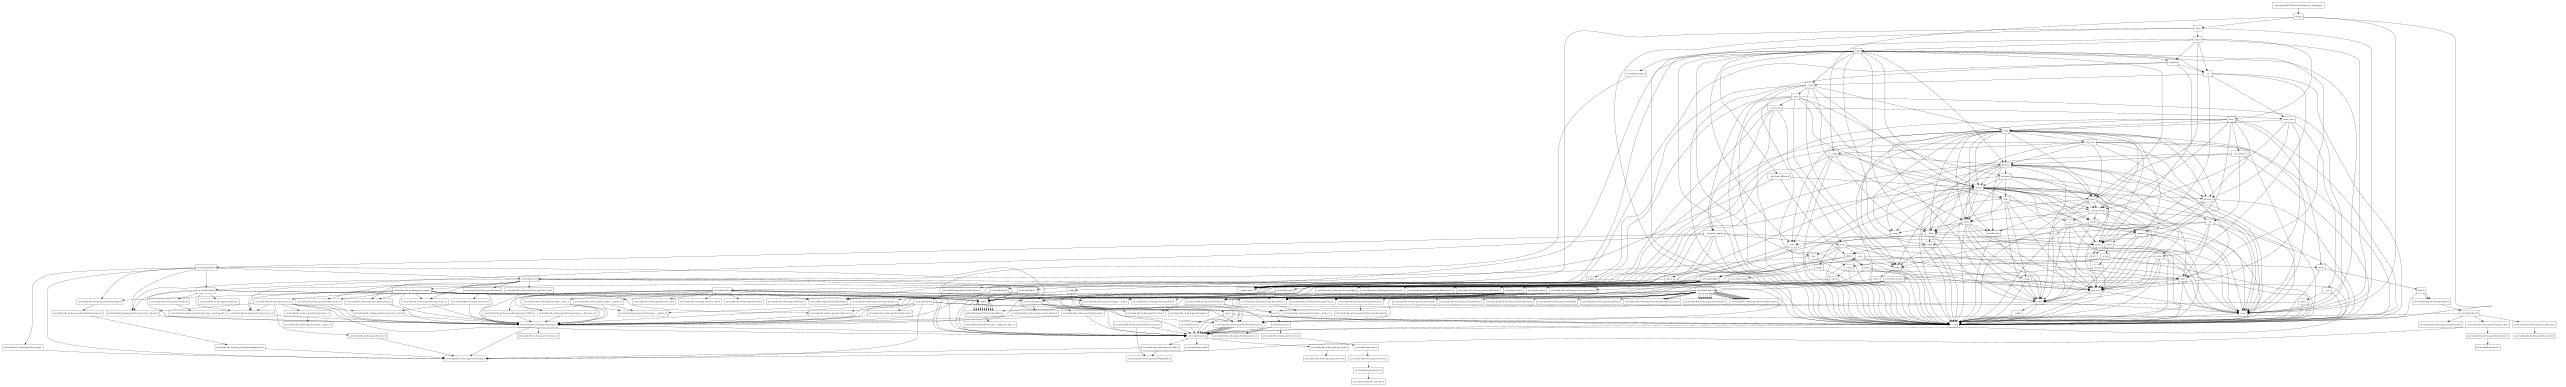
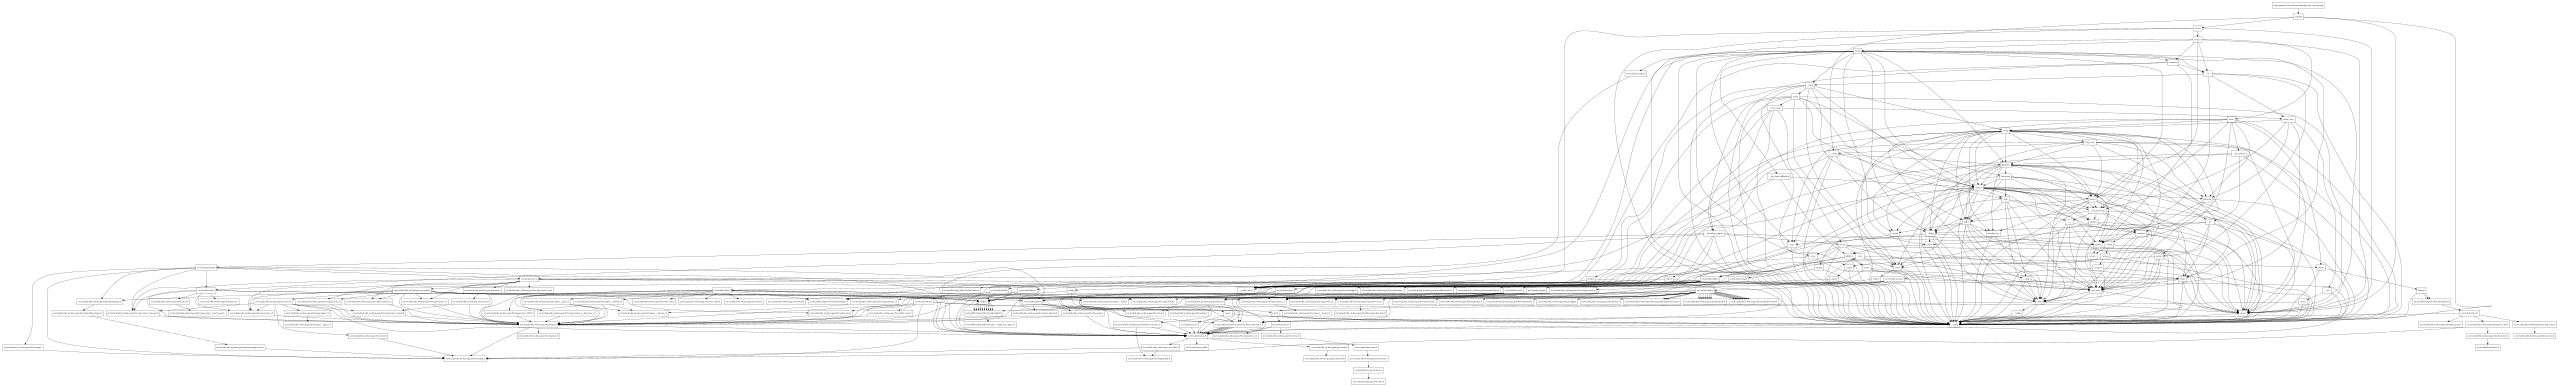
  digraph {
    fontname="EB Garamond"
    node [fontname="EB Garamond" shape=box]
    edge [fontname="EB Garamond"]
    n1 [label=iomanip]
    n2 [label=__config]
    n3 [label=__string]
    n4 [label=version]
    n5 [label=istream]
    n6 [label="usr/include/features.h"]
    n7 [label=algorithm]
    n8 [label=__debug]
    n9 [label=__undef_macros]
    n10 [label=cstdio]
    n11 [label=memory]
    n12 [label=ostream]
-   n13 [label="tmp/tmpw8iwRO.libcxx.header.deps/test_iomanip.cpp"]
+   n13 [label="tmp/tmpw8common.libcxx.header.deps/test_iomanip.cpp"]
    n14 [label="usr/include/stdc-predef.h"]
    n15 [label="usr/include/x86_64-linux-gnu/sys/cdefs.h"]
    n16 [label="usr/include/x86_64-linux-gnu/gnu/stubs.h"]
    n17 [label="usr/include/x86_64-linux-gnu/bits/wordsize.h"]
    n18 [label="usr/include/x86_64-linux-gnu/bits/long-double.h"]
    n19 [label="usr/include/x86_64-linux-gnu/gnu/stubs-64.h"]
    n20 [label=initializer_list]
    n21 [label=cstddef]
    n22 [label=type_traits]
    n23 [label=cstring]
    n24 [label=utility]
    n25 [label=iterator]
    n26 [label=functional]
    n27 [label=bit]
    n28 [label=iosfwd]
    n29 [label=cstdlib]
    n30 [label="stdio.h"]
    n31 [label=cstdint]
    n32 [label=limits]
    n33 [label=typeinfo]
    n34 [label=new]
    n35 [label=__functional_base]
    n36 [label=tuple]
    n37 [label=stdexcept]
    n38 [label=cassert]
    n39 [label=atomic]
    n40 [label="usr/local/lib/clang/10.2.0/include/stddef.h"]
    n41 [label=__nullptr]
    n42 [label="string.h"]
    n43 [label=__tuple]
    n44 [label="usr/local/lib/clang/10.0.0/include/__stddef_max_align_t.h"]
    n45 [label="usr/include/string.h"]
    n46 [label="usr/include/x86_64-linux-gnu/bits/libc-header-start.h"]
    n47 [label="stddef.h"]
    n48 [label="usr/include/x86_64-linux-gnu/bits/types/locale_t.h"]
    n49 [label="usr/include/strings.h"]
    n50 [label="usr/include/x86_64-linux-gnu/bits/types/__locale_t.h"]
    n51 [label="stdint.h"]
    n52 [label="usr/local/lib/clang/10.0.0/include/stdint.h"]
    n53 [label="usr/include/stdint.h"]
    n54 [label="usr/include/x86_64-linux-gnu/bits/types.h"]
    n55 [label="usr/include/x86_64-linux-gnu/bits/wchar.h"]
    n56 [label="usr/include/x86_64-linux-gnu/bits/stdint-intn.h"]
    n57 [label="usr/include/x86_64-linux-gnu/bits/stdint-uintn.h"]
    n58 [label="usr/include/x86_64-linux-gnu/bits/typesizes.h"]
    n59 [label="wchar.h"]
    n60 [label="stdlib.h"]
    n61 [label="usr/include/wchar.h"]
    n62 [label="usr/include/x86_64-linux-gnu/bits/floatn.h"]
    n63 [label="usr/local/lib/clang/10.0.0/include/stdarg.h"]
    n64 [label="usr/include/x86_64-linux-gnu/bits/types/wint_t.h"]
    n65 [label="usr/include/x86_64-linux-gnu/bits/types/mbstate_t.h"]
    n66 [label="usr/include/x86_64-linux-gnu/bits/types/__FILE.h"]
    n67 [label="usr/include/x86_64-linux-gnu/bits/types/FILE.h"]
    n68 [label="usr/include/x86_64-linux-gnu/bits/floatn-common.h"]
    n69 [label="usr/include/x86_64-linux-gnu/bits/types/__mbstate_t.h"]
    n70 [label="usr/include/stdlib.h"]
    n71 [label="math.h"]
    n72 [label="usr/include/x86_64-linux-gnu/bits/waitflags.h"]
    n73 [label="usr/include/x86_64-linux-gnu/bits/waitstatus.h"]
    n74 [label="usr/include/x86_64-linux-gnu/sys/types.h"]
    n75 [label="usr/include/alloca.h"]
    n76 [label="usr/include/x86_64-linux-gnu/bits/stdlib-bsearch.h"]
    n77 [label="usr/include/x86_64-linux-gnu/bits/stdlib-float.h"]
    n78 [label="usr/include/math.h"]
    n79 [label="usr/include/x86_64-linux-gnu/bits/types/clock_t.h"]
    n80 [label="usr/include/x86_64-linux-gnu/bits/types/clockid_t.h"]
    n81 [label="usr/include/x86_64-linux-gnu/bits/types/time_t.h"]
    n82 [label="usr/include/x86_64-linux-gnu/bits/types/timer_t.h"]
    n83 [label="usr/include/endian.h"]
    n84 [label="usr/include/x86_64-linux-gnu/sys/select.h"]
    n85 [label="usr/include/x86_64-linux-gnu/bits/pthreadtypes.h"]
    n86 [label="usr/include/x86_64-linux-gnu/bits/endian.h"]
    n87 [label="usr/include/x86_64-linux-gnu/bits/byteswap.h"]
    n88 [label="usr/include/x86_64-linux-gnu/bits/uintn-identity.h"]
    n89 [label="usr/include/x86_64-linux-gnu/bits/select.h"]
    n90 [label="usr/include/x86_64-linux-gnu/bits/types/sigset_t.h"]
    n91 [label="usr/include/x86_64-linux-gnu/bits/types/struct_timeval.h"]
    n92 [label="usr/include/x86_64-linux-gnu/bits/types/struct_timespec.h"]
    n93 [label="usr/include/x86_64-linux-gnu/bits/thread-shared-types.h"]
    n94 [label="usr/include/x86_64-linux-gnu/bits/types/__sigset_t.h"]
    n95 [label="usr/include/x86_64-linux-gnu/bits/pthreadtypes-arch.h"]
    n96 [label="usr/include/x86_64-linux-gnu/bits/math-vector.h"]
    n97 [label="usr/include/x86_64-linux-gnu/bits/flt-eval-method.h"]
    n98 [label="usr/include/x86_64-linux-gnu/bits/fp-logb.h"]
    n99 [label="usr/include/x86_64-linux-gnu/bits/fp-fast.h"]
    n100 [label="usr/include/x86_64-linux-gnu/bits/mathcalls-helper-functions.h"]
    n101 [label="usr/include/x86_64-linux-gnu/bits/mathcalls.h"]
    n102 [label="usr/include/x86_64-linux-gnu/bits/mathcalls-narrow.h"]
    n103 [label="usr/include/x86_64-linux-gnu/bits/iscanonical.h"]
    n104 [label="usr/include/x86_64-linux-gnu/bits/mathinline.h"]
    n105 [label="usr/include/x86_64-linux-gnu/bits/libm-simd-decl-stubs.h"]
    n106 [label="usr/include/stdio.h"]
    n107 [label="usr/include/x86_64-linux-gnu/bits/types/__fpos_t.h"]
    n108 [label="usr/include/x86_64-linux-gnu/bits/types/__fpos64_t.h"]
    n109 [label="usr/include/x86_64-linux-gnu/bits/types/struct_FILE.h"]
    n110 [label="usr/include/x86_64-linux-gnu/bits/types/cookie_io_functions_t.h"]
    n111 [label="usr/include/x86_64-linux-gnu/bits/stdio_lim.h"]
    n112 [label="usr/include/x86_64-linux-gnu/bits/sys_errlist.h"]
    n113 [label="usr/include/x86_64-linux-gnu/bits/stdio.h"]
    n114 [label=exception]
    n115 [label="usr/include/assert.h"]
    n116 [label=ios]
    n117 [label=streambuf]
    n118 [label=locale]
    n119 [label=bitset]
    n120 [label=__locale]
    n121 [label=system_error]
    n122 [label=ctime]
    n123 [label=cstdarg]
    n124 [label="usr/include/nl_types.h"]
    n125 [label="__bsd_locale_fallbacks.h"]
    n126 [label=string]
    n127 [label=climits]
    n128 [label=__bit_reference]
    n129 [label=cctype]
    n130 [label=mutex]
    n131 [label="locale.h"]
    n132 [label=__errc]
    n133 [label=string_view]
    n134 [label=cwchar]
    n135 [label="ctype.h"]
    n136 [label=__mutex_base]
    n137 [label=__threading_support]
    n138 [label="usr/include/locale.h"]
    n139 [label=cwctype]
    n140 [label="wctype.h"]
    n141 [label="usr/include/wctype.h"]
    n142 [label="usr/include/ctype.h"]
    n143 [label="usr/include/x86_64-linux-gnu/bits/wctype-wchar.h"]
    n144 [label=chrono]
    n145 [label="errno.h"]
    n146 [label="usr/include/pthread.h"]
    n147 [label="usr/include/sched.h"]
    n148 [label=ratio]
    n149 [label="usr/include/time.h"]
    n150 [label="usr/include/x86_64-linux-gnu/bits/time.h"]
    n151 [label="usr/include/x86_64-linux-gnu/bits/types/struct_tm.h"]
    n152 [label="usr/include/x86_64-stdc-gnu/bits/timex.h"]
    n153 [label="limits.h"]
    n154 [label="usr/local/lib/clang/10.0.0/include/limits.h"]
    n155 [label="usr/include/limits.h"]
    n156 [label="usr/include/x86_64-linux-gnu/bits/posix1_lim.h"]
    n157 [label="usr/include/x86_64-linux-gnu/bits/posix2_lim.h"]
    n158 [label="usr/include/x86_64-linux-gnu/bits/xopen_lim.h"]
    n159 [label="usr/include/x86_64-linux-gnu/bits/local_lim.h"]
    n160 [label="usr/include/x86_64-linux-gnu/bits/uio_lim.h"]
    n161 [label="usr/include/linux/limits.h"]
    n162 [label=cerrno]
    n163 [label="usr/include/errno.h"]
    n164 [label="usr/include/x86_64-linux-gnu/bits/errno.h"]
    n165 [label="usr/include/x86_64-linux-gnu/bits/types/error_t.h"]
    n166 [label="usr/include/linux/errno.h"]
    n167 [label="usr/include/x86_64-linux-gnu/asm/errno.h"]
    n168 [label="usr/include/asm-generic/errno.h"]
    n169 [label="usr/include/asm-generic/errno-base.h"]
    n170 [label="usr/include/x86_64-linux-gnu/bits/setjmp.h"]
    n171 [label="usr/include/x86_64-linux-gnu/bits/sched.h"]
    n172 [label="usr/include/x86_64-linux-gnu/bits/cpu-set.h"]
    n173 [label="usr/include/x86_64-linux-gnu/bits/types/struct_sched_param.h"]
    n174 [label="usr/include/x86_64-linux-gnu/bits/locale.h"]
    n1 -> n2
    n1 -> n3
    n1 -> n4
    n1 -> n5
    n2 -> n6
    n3 -> n2
    n3 -> n7
    n3 -> n8
    n3 -> n9
    n3 -> n10
    n3 -> n11
    n4 -> n2
    n5 -> n2
    n5 -> n4
    n5 -> n9
    n5 -> n12
    n6 -> n14
    n6 -> n15
    n6 -> n16
    n7 -> n2
    n7 -> n4
    n7 -> n8
    n7 -> n9
    n7 -> n11
    n7 -> n20
    n7 -> n21
    n7 -> n22
    n7 -> n23
    n7 -> n24
    n7 -> n25
    n7 -> n26
    n7 -> n27
    n8 -> n2
    n8 -> n10
    n8 -> n21
    n8 -> n28
    n8 -> n29
    n10 -> n2
    n10 -> n30
    n11 -> n2
    n11 -> n4
    n11 -> n9
    n11 -> n21
    n11 -> n22
    n11 -> n23
    n11 -> n24
    n11 -> n25
    n11 -> n28
    n11 -> n31
    n11 -> n32
    n11 -> n33
    n11 -> n34
    n11 -> n35
    n11 -> n36
    n11 -> n37
    n11 -> n38
    n11 -> n39
    n12 -> n2
    n12 -> n4
    n12 -> n25
    n12 -> n116
    n12 -> n117
    n12 -> n118
    n12 -> n119
    n13 -> n1
    n15 -> n17
    n15 -> n18
    n16 -> n19
    n20 -> n2
    n20 -> n21
    n21 -> n2
    n21 -> n4
    n21 -> n40
    n21 -> n41
    n22 -> n2
    n22 -> n4
    n22 -> n21
    n23 -> n2
    n23 -> n42
    n24 -> n2
    n24 -> n4
    n24 -> n8
    n24 -> n20
    n24 -> n21
    n24 -> n22
    n24 -> n23
    n24 -> n31
    n24 -> n43
    n25 -> n2
    n25 -> n4
    n25 -> n8
    n25 -> n20
    n25 -> n21
    n25 -> n22
    n25 -> n28
    n25 -> n35
    n26 -> n2
    n26 -> n4
    n26 -> n11
    n26 -> n22
    n26 -> n24
    n26 -> n33
    n26 -> n35
    n26 -> n36
    n27 -> n2
    n27 -> n4
    n27 -> n8
    n27 -> n9
    n27 -> n22
    n27 -> n32
    n28 -> n2
    n28 -> n59
    n29 -> n2
    n29 -> n60
    n30 -> n2
    n30 -> n106
    n31 -> n2
    n31 -> n51
    n32 -> n2
    n32 -> n4
    n32 -> n9
    n32 -> n22
    n33 -> n2
    n33 -> n21
    n33 -> n31
    n33 -> n114
    n34 -> n2
    n34 -> n4
    n34 -> n21
    n34 -> n22
    n34 -> n114
    n35 -> n2
    n35 -> n22
    n35 -> n24
    n35 -> n33
    n35 -> n34
    n35 -> n114
    n36 -> n2
    n36 -> n4
    n36 -> n21
    n36 -> n22
    n36 -> n24
    n36 -> n35
    n36 -> n43
    n37 -> n2
    n37 -> n28
    n37 -> n114
    n38 -> n2
    n38 -> n115
    n39 -> n2
    n39 -> n4
    n39 -> n21
    n39 -> n22
    n39 -> n31
    n40 -> n44
    n41 -> n2
    n42 -> n2
    n42 -> n45
    n43 -> n2
    n43 -> n21
    n43 -> n22
    n45 -> n46
    n45 -> n47
    n45 -> n48
    n45 -> n49
    n46 -> n6
    n46 -> n6
    n46 -> n6
    n46 -> n6
    n46 -> n6
    n46 -> n6
    n46 -> n6
    n47 -> n40
    n47 -> n40
    n47 -> n40
    n47 -> n40
    n47 -> n40
    n47 -> n40
    n47 -> n40
    n47 -> n40
    n47 -> n40
    n47 -> n40
    n48 -> n50
    n49 -> n6
    n49 -> n47
    n49 -> n48
    n51 -> n2
    n51 -> n52
    n52 -> n53
    n53 -> n17
    n53 -> n46
    n53 -> n54
    n53 -> n55
    n53 -> n56
    n53 -> n57
    n54 -> n6
    n54 -> n17
    n54 -> n58
    n56 -> n54
    n57 -> n54
    n59 -> n2
    n59 -> n61
    n60 -> n2
    n60 -> n70
    n60 -> n70
    n60 -> n71
    n61 -> n46
    n61 -> n47
    n61 -> n48
    n61 -> n55
    n61 -> n62
    n61 -> n63
    n61 -> n64
    n61 -> n65
    n61 -> n66
    n61 -> n67
    n62 -> n6
-   n62 -> n145
+   n62 -> n68
    n65 -> n69
    n68 -> n6
    n68 -> n18
    n70 -> n46
    n70 -> n47
    n70 -> n48
    n70 -> n62
    n70 -> n72
    n70 -> n73
    n70 -> n74
    n70 -> n75
    n70 -> n76
    n70 -> n77
    n71 -> n2
    n71 -> n22
    n71 -> n32
    n71 -> n60
    n71 -> n78
    n74 -> n6
    n74 -> n47
    n74 -> n54
    n74 -> n56
    n74 -> n79
    n74 -> n80
    n74 -> n81
    n74 -> n82
    n74 -> n83
    n74 -> n84
    n74 -> n85
    n75 -> n6
    n75 -> n47
    n78 -> n46
    n78 -> n54
    n78 -> n62
    n78 -> n96
    n78 -> n97
    n78 -> n98
    n78 -> n99
    n78 -> n100
    n78 -> n100
    n78 -> n100
    n78 -> n101
    n78 -> n101
    n78 -> n101
    n78 -> n101
    n78 -> n101
    n78 -> n101
    n78 -> n101
    n78 -> n102
    n78 -> n102
    n78 -> n102
    n78 -> n102
    n78 -> n102
    n78 -> n102
    n78 -> n102
    n78 -> n102
    n78 -> n102
    n78 -> n103
    n78 -> n104
    n79 -> n54
    n80 -> n54
    n81 -> n54
    n82 -> n54
    n83 -> n6
    n83 -> n86
    n83 -> n87
    n83 -> n88
    n84 -> n6
    n84 -> n54
    n84 -> n81
    n84 -> n89
    n84 -> n90
    n84 -> n91
    n84 -> n92
    n85 -> n93
    n87 -> n6
    n87 -> n54
    n88 -> n54
    n89 -> n17
    n90 -> n94
    n91 -> n54
    n92 -> n54
    n93 -> n95
    n95 -> n17
    n96 -> n105
    n106 -> n46
    n106 -> n47
    n106 -> n54
    n106 -> n63
    n106 -> n66
    n106 -> n67
    n106 -> n107
    n106 -> n108
    n106 -> n109
    n106 -> n110
    n106 -> n111
    n106 -> n112
    n106 -> n113
    n107 -> n54
    n107 -> n69
    n108 -> n54
    n108 -> n69
    n109 -> n54
    n110 -> n54
    n114 -> n2
    n114 -> n4
    n114 -> n21
    n114 -> n22
    n114 -> n29
    n115 -> n6
    n116 -> n2
    n116 -> n28
    n116 -> n39
    n116 -> n120
    n116 -> n121
    n117 -> n2
    n117 -> n9
    n117 -> n28
    n117 -> n116
    n118 -> n2
    n118 -> n4
    n118 -> n7
    n118 -> n8
    n118 -> n9
    n118 -> n10
    n118 -> n11
    n118 -> n25
    n118 -> n29
    n118 -> n32
    n118 -> n116
    n118 -> n117
    n118 -> n120
    n118 -> n122
    n118 -> n123
    n118 -> n124
    n118 -> n125
    n119 -> n2
    n119 -> n9
    n119 -> n21
    n119 -> n28
    n119 -> n35
    n119 -> n37
    n119 -> n126
    n119 -> n127
    n119 -> n128
    n120 -> n2
    n120 -> n11
    n120 -> n24
    n120 -> n31
    n120 -> n126
    n120 -> n129
    n120 -> n130
    n120 -> n131
    n121 -> n22
    n121 -> n35
    n121 -> n37
    n121 -> n126
    n121 -> n132
    n122 -> n2
    n122 -> n149
    n123 -> n2
    n123 -> n63
    n124 -> n6
    n125 -> n11
    n125 -> n60
    n125 -> n63
    n126 -> n2
    n126 -> n4
    n126 -> n7
    n126 -> n8
    n126 -> n9
    n126 -> n10
    n126 -> n11
    n126 -> n20
    n126 -> n22
    n126 -> n23
    n126 -> n24
    n126 -> n25
    n126 -> n28
    n126 -> n31
    n126 -> n35
    n126 -> n37
    n126 -> n133
    n126 -> n134
    n127 -> n2
    n127 -> n153
    n128 -> n2
    n128 -> n7
    n128 -> n9
    n128 -> n27
    n129 -> n2
    n129 -> n135
    n130 -> n2
    n130 -> n4
    n130 -> n9
    n130 -> n11
    n130 -> n26
    n130 -> n31
    n130 -> n36
    n130 -> n136
    n130 -> n137
    n131 -> n2
    n131 -> n138
    n132 -> n2
    n132 -> n162
    n133 -> n2
    n133 -> n3
    n133 -> n4
    n133 -> n7
    n133 -> n8
    n133 -> n9
    n133 -> n25
    n133 -> n32
    n133 -> n37
    n134 -> n2
    n134 -> n59
    n134 -> n139
    n135 -> n2
    n135 -> n142
    n136 -> n2
    n136 -> n9
    n136 -> n121
    n136 -> n137
    n136 -> n144
    n137 -> n2
    n137 -> n9
    n137 -> n28
    n137 -> n144
    n137 -> n145
    n137 -> n146
    n137 -> n147
    n138 -> n6
    n138 -> n47
    n138 -> n48
    n138 -> n174
    n139 -> n2
    n139 -> n129
    n139 -> n140
    n140 -> n2
    n140 -> n141
    n141 -> n6
    n141 -> n48
    n141 -> n54
    n141 -> n64
    n141 -> n143
    n142 -> n6
    n142 -> n48
    n142 -> n54
    n142 -> n83
    n143 -> n54
    n143 -> n64
    n143 -> n83
    n144 -> n2
    n144 -> n4
    n144 -> n9
    n144 -> n22
    n144 -> n32
    n144 -> n122
    n144 -> n148
    n145 -> n2
    n145 -> n163
+   n146 -> n6
    n146 -> n17
    n146 -> n83
    n146 -> n85
    n146 -> n92
    n146 -> n147
    n146 -> n149
    n146 -> n170
    n147 -> n6
    n147 -> n47
    n147 -> n54
    n147 -> n81
    n147 -> n92
    n147 -> n171
    n147 -> n172
    n148 -> n2
    n148 -> n9
    n148 -> n22
    n148 -> n31
    n148 -> n127
    n149 -> n6
    n149 -> n47
    n149 -> n48
    n149 -> n79
    n149 -> n80
    n149 -> n81
    n149 -> n82
    n149 -> n92
    n149 -> n150
    n149 -> n151
    n150 -> n54
    n150 -> n152
    n151 -> n54
    n152 -> n54
    n152 -> n91
    n153 -> n2
    n153 -> n154
    n153 -> n154
    n154 -> n155
    n155 -> n46
    n155 -> n156
    n155 -> n157
    n155 -> n158
    n156 -> n17
    n156 -> n159
    n158 -> n160
    n159 -> n161
    n162 -> n2
    n162 -> n145
    n163 -> n6
    n163 -> n164
    n163 -> n165
    n164 -> n166
    n166 -> n167
    n167 -> n168
    n168 -> n169
    n170 -> n17
    n171 -> n173
  }
